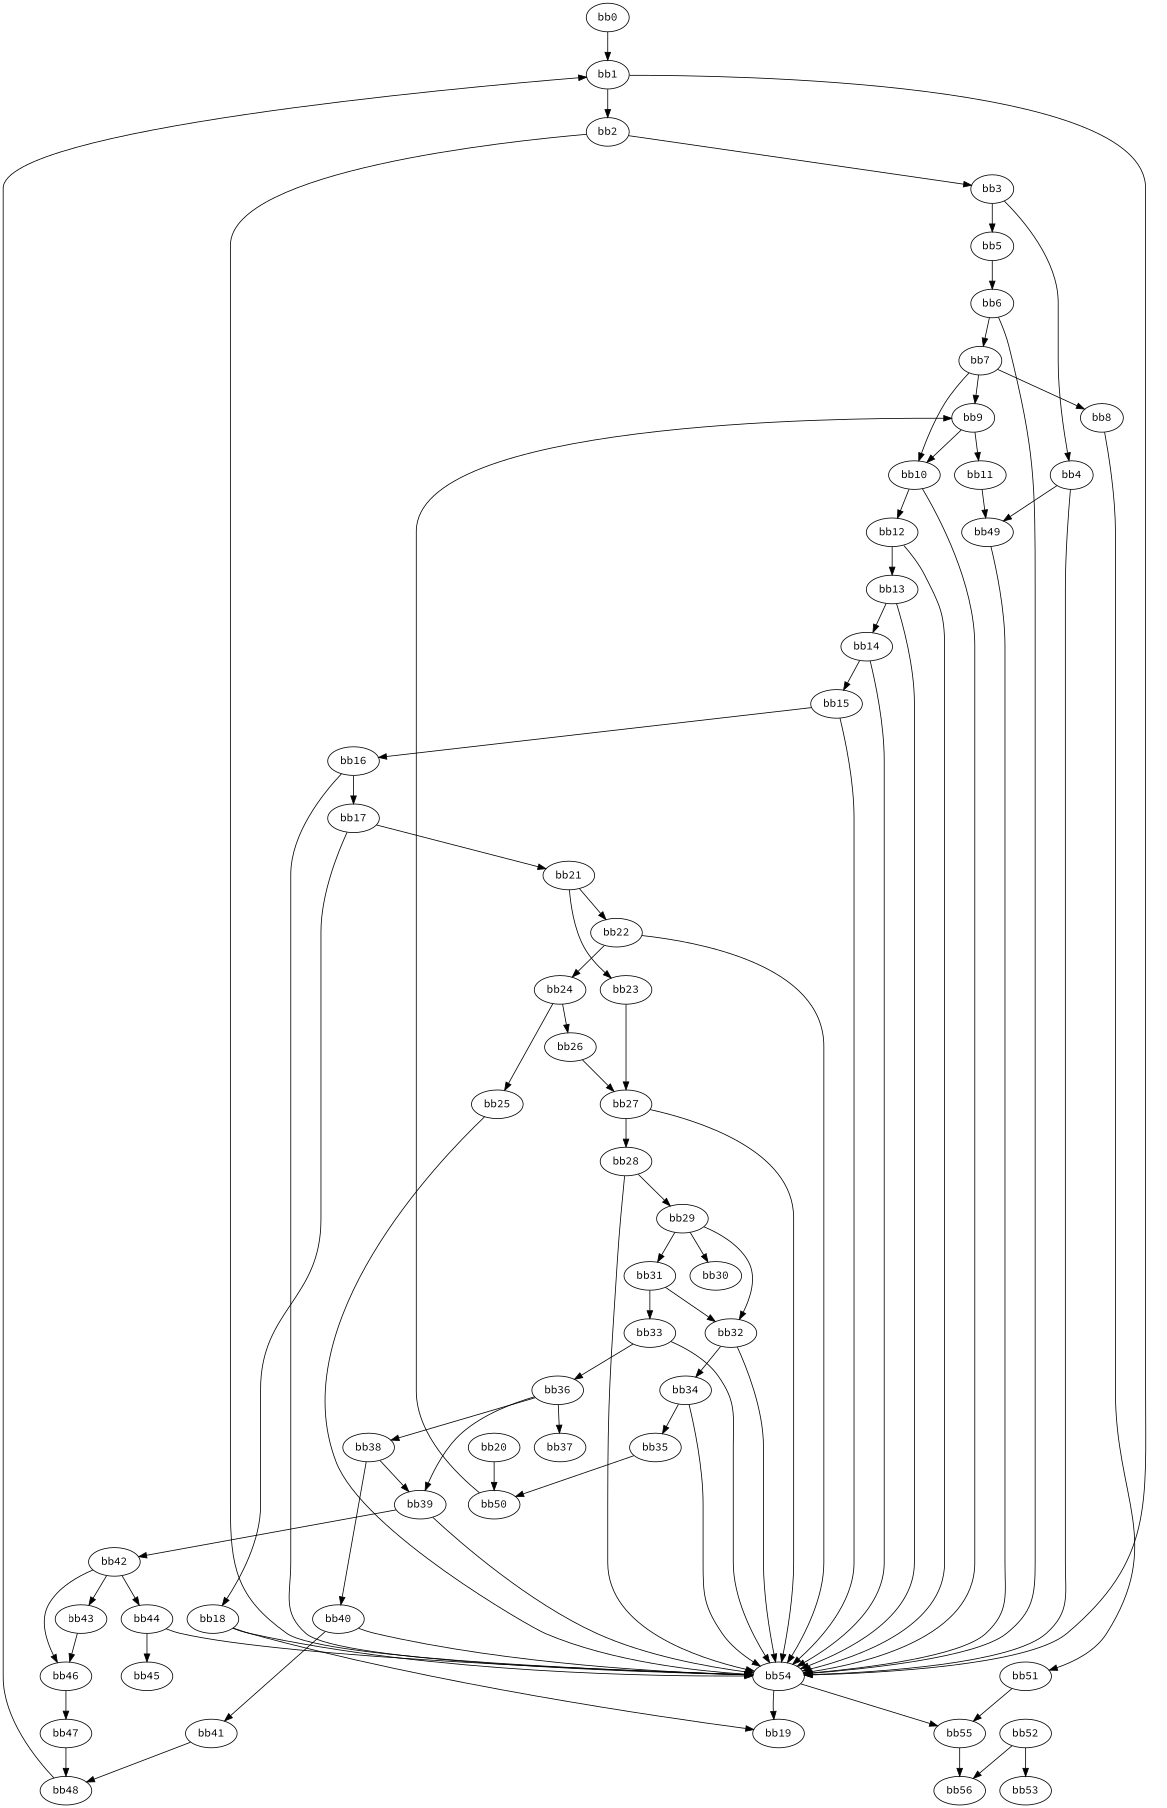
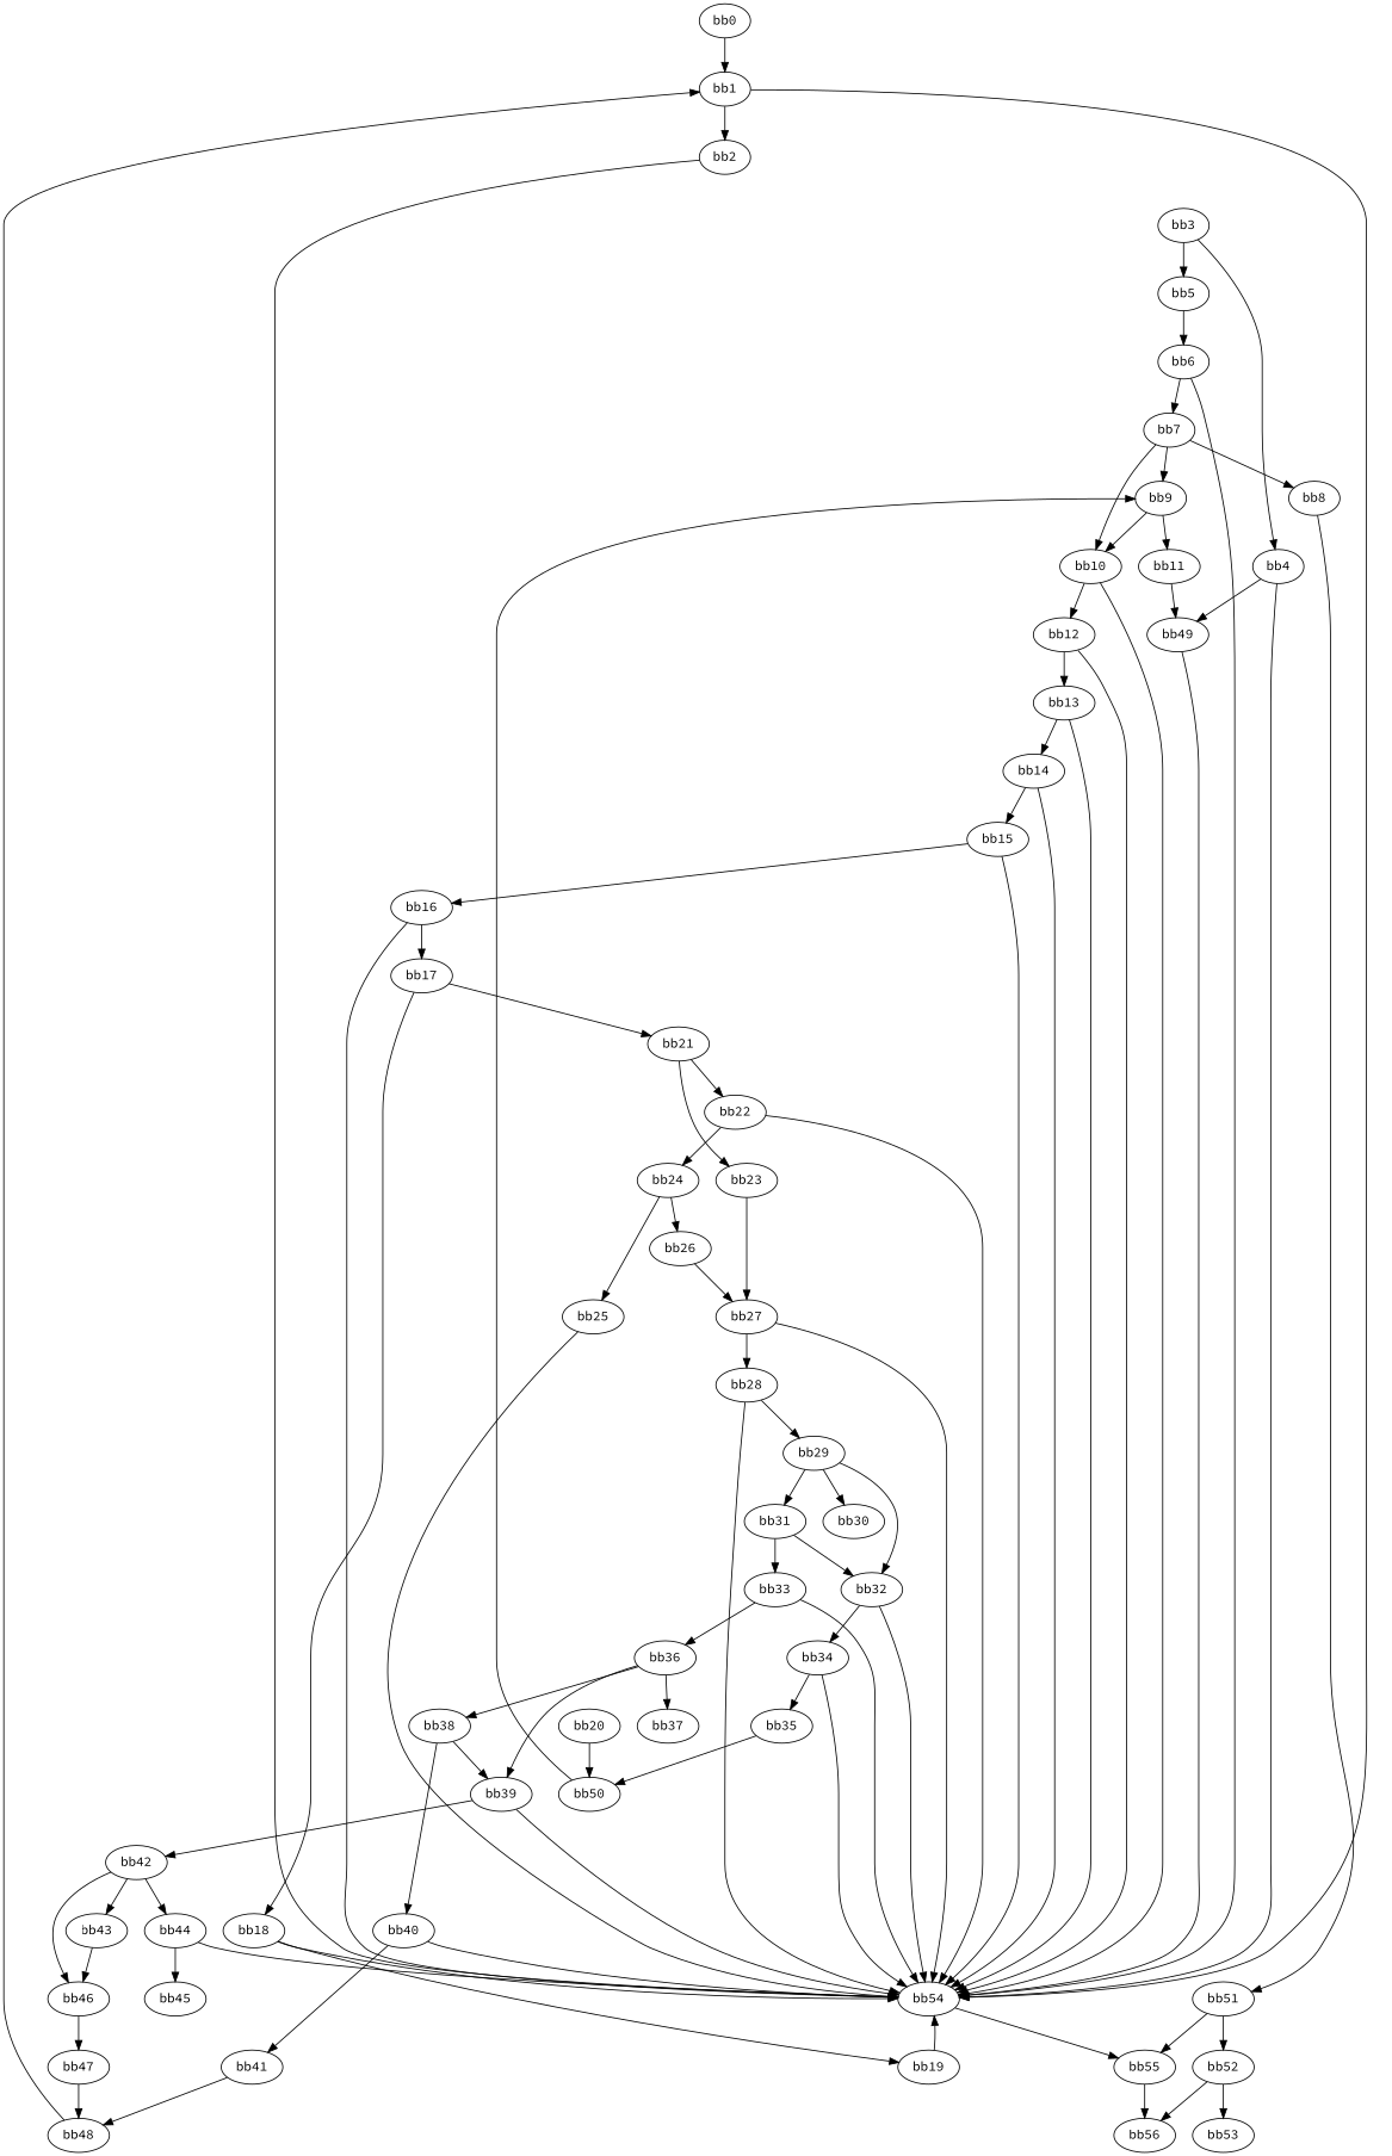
  digraph {
    fontname="Source Code Pro"
    node [fontname="Source Code Pro"]
    edge [fontname="Source Code Pro"]
    n1 [label="bb0\l"]
    n2 [label="bb1\l"]
    n3 [label="bb2\l"]
    n4 [label="bb54\l"]
    n5 [label="bb3\l"]
    n6 [label="bb55\l"]
    n7 [label="bb4\l"]
    n8 [label="bb5\l"]
    n9 [label="bb49\l"]
    n10 [label="bb6\l"]
    n11 [label="bb7\l"]
    n12 [label="bb8\l"]
    n13 [label="bb9\l"]
    n14 [label="bb10\l"]
    n15 [label="bb51\l"]
    n16 [label="bb11\l"]
    n17 [label="bb12\l"]
    n18 [label="bb13\l"]
    n19 [label="bb14\l"]
    n20 [label="bb15\l"]
    n21 [label="bb16\l"]
    n22 [label="bb17\l"]
    n23 [label="bb18\l"]
    n24 [label="bb21\l"]
    n25 [label="bb19\l"]
    n26 [label="bb22\l"]
    n27 [label="bb23\l"]
    n28 [label="bb20\l"]
    n29 [label="bb50\l"]
    n30 [label="bb24\l"]
    n31 [label="bb27\l"]
    n32 [label="bb25\l"]
    n33 [label="bb26\l"]
    n34 [label="bb28\l"]
    n35 [label="bb29\l"]
    n36 [label="bb30\l"]
    n37 [label="bb31\l"]
    n38 [label="bb32\l"]
    n39 [label="bb33\l"]
    n40 [label="bb34\l"]
    n41 [label="bb36\l"]
    n42 [label="bb35\l"]
    n43 [label="bb37\l"]
    n44 [label="bb38\l"]
    n45 [label="bb39\l"]
    n46 [label="bb40\l"]
    n47 [label="bb42\l"]
    n48 [label="bb41\l"]
    n49 [label="bb43\l"]
    n50 [label="bb46\l"]
    n51 [label="bb44\l"]
    n52 [label="bb48\l"]
    n53 [label="bb47\l"]
    n54 [label="bb45\l"]
    n55 [label="bb52\l"]
    n56 [label="bb53\l"]
    n57 [label="bb56\l"]
    n1 -> n2
    n2 -> n3
    n2 -> n4
    n3 -> n4
-   n3 -> n5
    n4 -> n6
    n5 -> n7
    n5 -> n8
    n6 -> n57
    n7 -> n4
    n7 -> n9
    n8 -> n10
    n9 -> n4
    n10 -> n4
    n10 -> n11
    n11 -> n12
    n11 -> n13
    n11 -> n14
    n12 -> n15
    n13 -> n14
    n13 -> n16
    n14 -> n4
    n14 -> n17
    n15 -> n6
+   n15 -> n55
    n16 -> n9
    n17 -> n4
    n17 -> n18
    n18 -> n4
    n18 -> n19
    n19 -> n4
    n19 -> n20
    n20 -> n4
    n20 -> n21
    n21 -> n4
    n21 -> n22
    n22 -> n23
    n22 -> n24
    n23 -> n4
    n23 -> n25
    n24 -> n26
    n24 -> n27
-   n4 -> n25
+   n25 -> n4
    n26 -> n4
    n26 -> n30
    n27 -> n31
    n28 -> n29
    n29 -> n13
    n30 -> n32
    n30 -> n33
    n31 -> n4
    n31 -> n34
    n32 -> n4
    n33 -> n31
    n34 -> n4
    n34 -> n35
    n35 -> n36
    n35 -> n37
    n35 -> n38
    n37 -> n38
    n37 -> n39
    n38 -> n4
    n38 -> n40
    n39 -> n4
    n39 -> n41
    n40 -> n4
    n40 -> n42
    n41 -> n43
    n41 -> n44
    n41 -> n45
    n42 -> n29
    n44 -> n45
    n44 -> n46
    n45 -> n4
    n45 -> n47
    n46 -> n4
    n46 -> n48
    n47 -> n49
    n47 -> n50
    n47 -> n51
    n48 -> n52
    n49 -> n50
    n50 -> n53
    n51 -> n4
    n51 -> n54
    n52 -> n2
    n53 -> n52
    n55 -> n56
    n55 -> n57
  }
